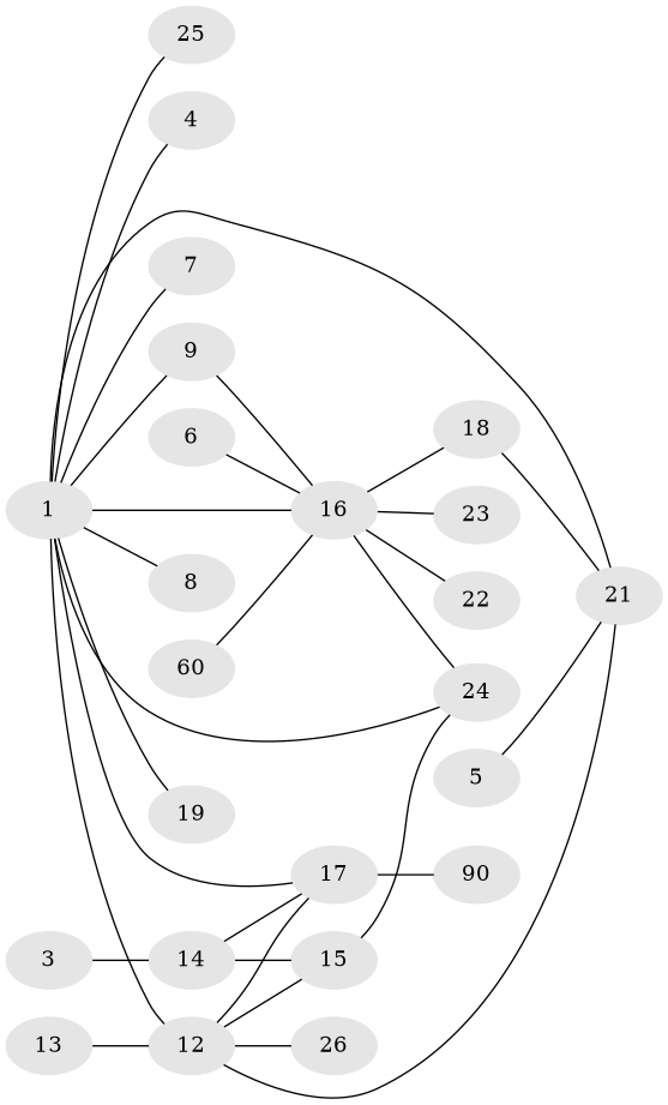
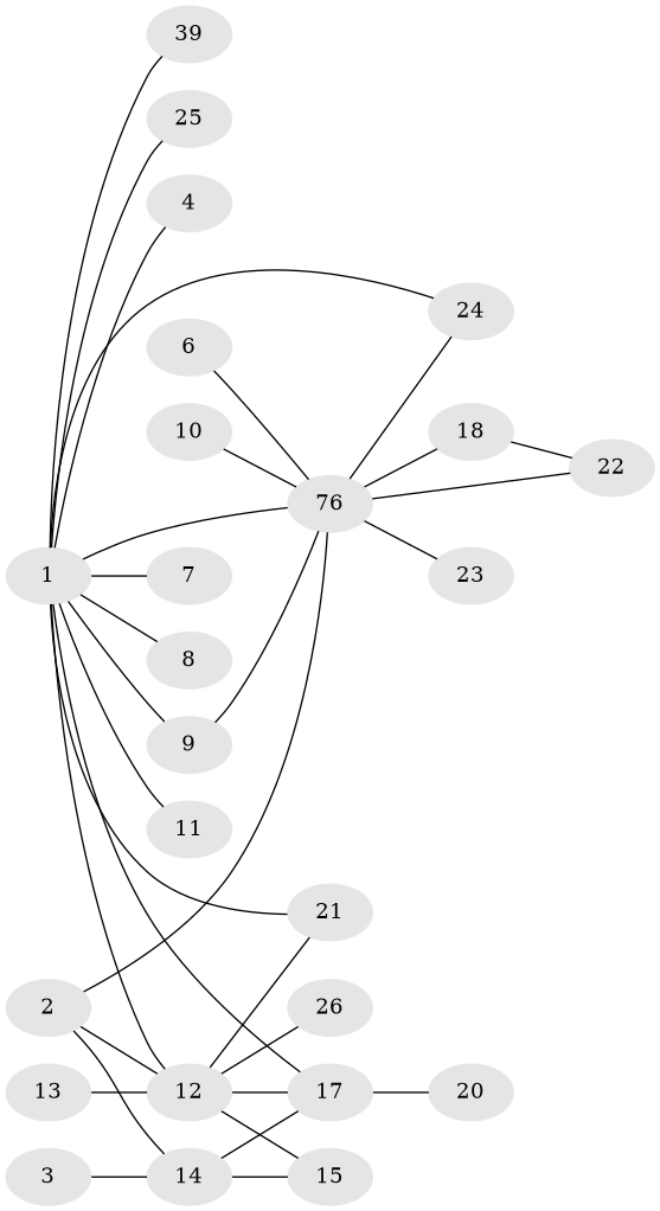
  graph {
    rankdir=LR
    node [color=gray90 style=filled]
    edge [weight=1.0]
    1
    4
    7
    8
    9
+   11
    12
-   16
+   16 [label=76]
    17
-   19
+   19 [label=39]
    21
    24
    25
    15
    26
    18
    22
    23
-   20 [label=90]
+   20
+   2
    14
    3
-   5
    6
-   10 [label=60]
+   10
    13
    1 -- 4
    1 -- 7
    1 -- 8
    1 -- 9
+   1 -- 11
    1 -- 12
    1 -- 16 [weight=2.0]
    1 -- 17
    1 -- 19
    1 -- 21
    1 -- 24
    1 -- 25
    9 -- 16
    12 -- 17
    12 -- 21
    12 -- 15
    12 -- 26
    16 -- 24
    16 -- 18
    16 -- 22
    16 -- 23
    17 -- 20
-   15 -- 24
-   18 -- 21
+   18 -- 22
+   2 -- 12
+   2 -- 16
+   2 -- 14
    14 -- 17
    14 -- 15
    3 -- 14
-   5 -- 21
    6 -- 16
    10 -- 16
    13 -- 12
  }
